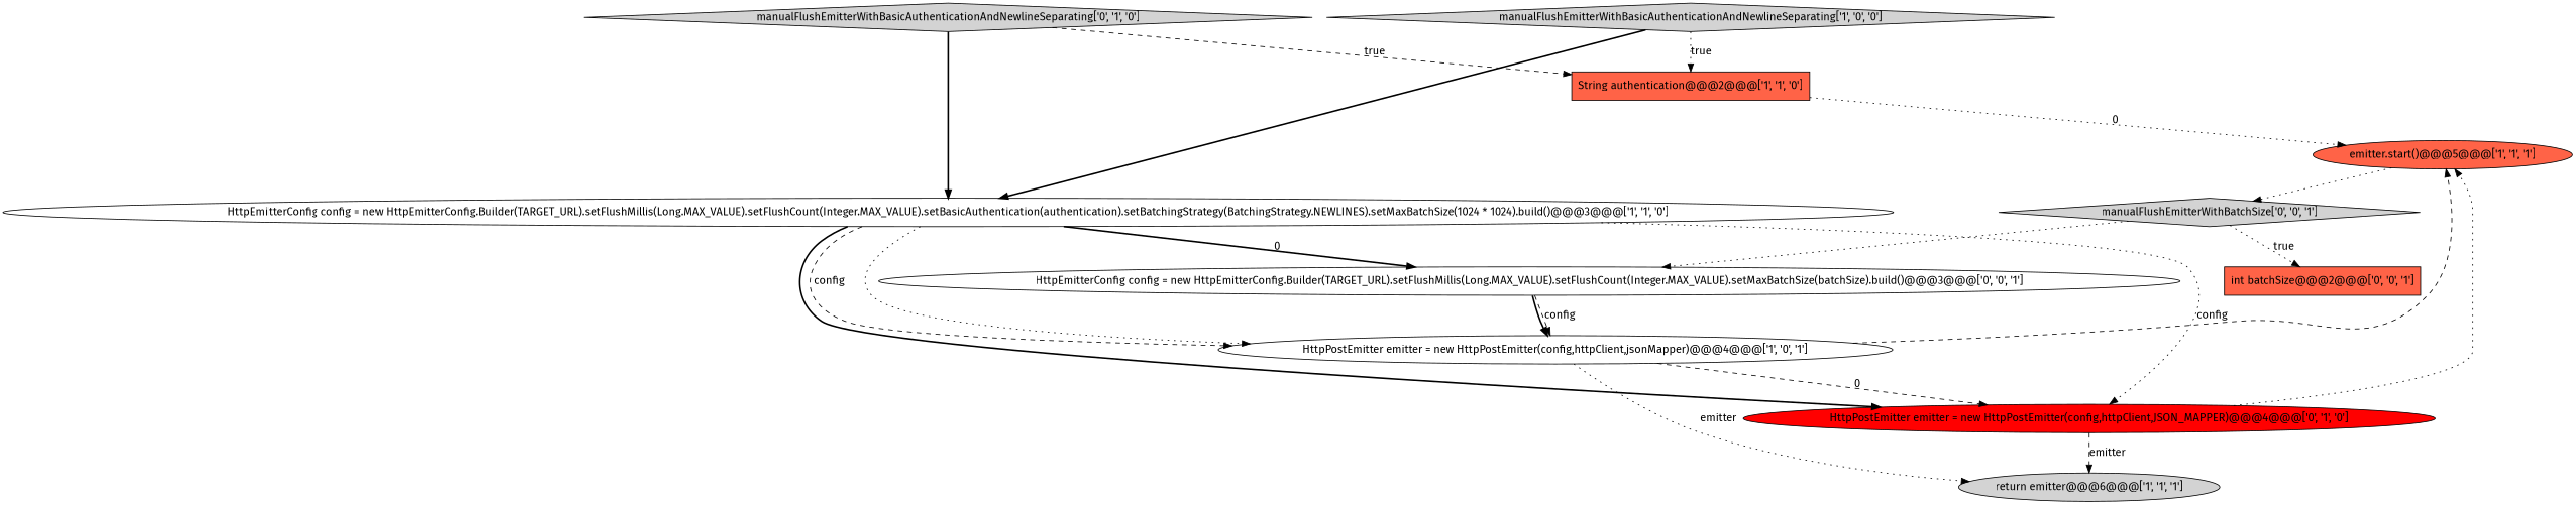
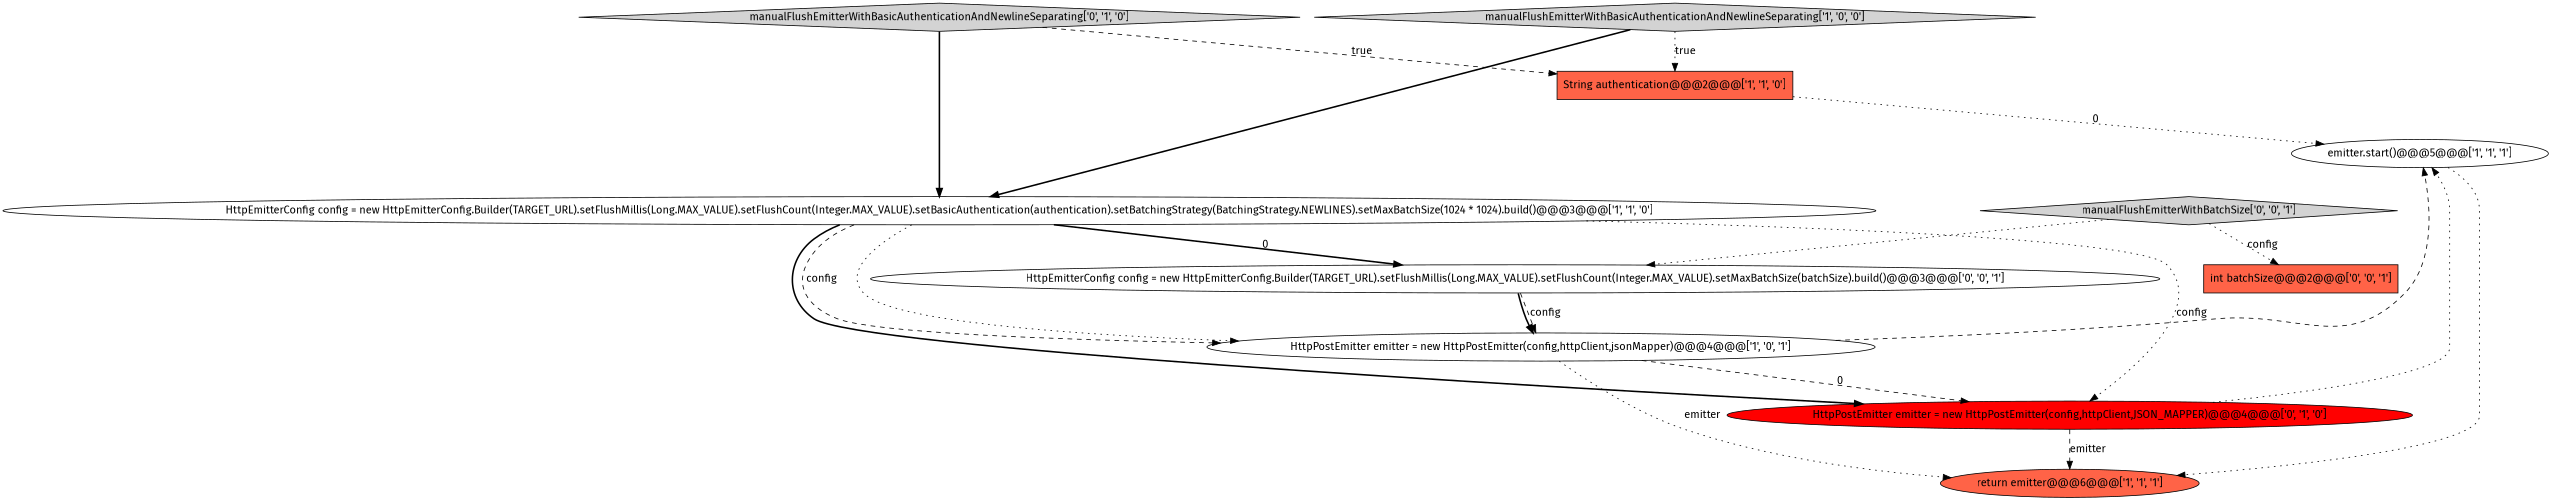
  digraph {
    fontname="Fira Sans"
    node [fillcolor=lightgray fontname="Fira Sans" shape=ellipse style=filled]
    edge [fontname="Fira Sans" style=dotted]
-   n1 [label="return emitter@@@6@@@['1', '1', '1']"]
+   n1 [fillcolor=tomato label="return emitter@@@6@@@['1', '1', '1']"]
    n2 [label="manualFlushEmitterWithBasicAuthenticationAndNewlineSeparating['0', '1', '0']" shape=diamond]
    n3 [fillcolor=tomato label="String authentication@@@2@@@['1', '1', '0']" shape=box]
    n4 [fillcolor=white label="HttpEmitterConfig config = new HttpEmitterConfig.Builder(TARGET_URL).setFlushMillis(Long.MAX_VALUE).setFlushCount(Integer.MAX_VALUE).setBasicAuthentication(authentication).setBatchingStrategy(BatchingStrategy.NEWLINES).setMaxBatchSize(1024 * 1024).build()@@@3@@@['1', '1', '0']"]
-   n5 [fillcolor=tomato label="emitter.start()@@@5@@@['1', '1', '1']"]
+   n5 [fillcolor=white label="emitter.start()@@@5@@@['1', '1', '1']"]
    n6 [fillcolor=red label="HttpPostEmitter emitter = new HttpPostEmitter(config,httpClient,JSON_MAPPER)@@@4@@@['0', '1', '0']"]
    n7 [fillcolor=white label="HttpPostEmitter emitter = new HttpPostEmitter(config,httpClient,jsonMapper)@@@4@@@['1', '0', '1']"]
    n8 [fillcolor=white label="HttpEmitterConfig config = new HttpEmitterConfig.Builder(TARGET_URL).setFlushMillis(Long.MAX_VALUE).setFlushCount(Integer.MAX_VALUE).setMaxBatchSize(batchSize).build()@@@3@@@['0', '0', '1']"]
    n9 [label="manualFlushEmitterWithBasicAuthenticationAndNewlineSeparating['1', '0', '0']" shape=diamond]
    n10 [fillcolor=tomato label="int batchSize@@@2@@@['0', '0', '1']" shape=box]
    n11 [label="manualFlushEmitterWithBatchSize['0', '0', '1']" shape=diamond]
    n2 -> n3 [label=true style=dashed]
    n2 -> n4 [style=bold]
    n3 -> n5 [label=0]
    n4 -> n6 [label=config]
    n4 -> n6 [style=bold]
    n4 -> n7 [label=config style=dashed]
    n4 -> n7
    n4 -> n8 [label=0 style=bold]
-   n5 -> n11
+   n5 -> n1
    n6 -> n1 [label=emitter style=dashed]
    n6 -> n5
    n7 -> n1 [label=emitter]
    n7 -> n5 [style=dashed]
    n7 -> n6 [label=0 style=dashed]
    n8 -> n7 [style=bold]
    n8 -> n7 [label=config style=dashed]
    n9 -> n3 [label=true]
    n9 -> n4 [style=bold]
    n11 -> n8
-   n11 -> n10 [label=true]
+   n11 -> n10 [label=config]
  }
